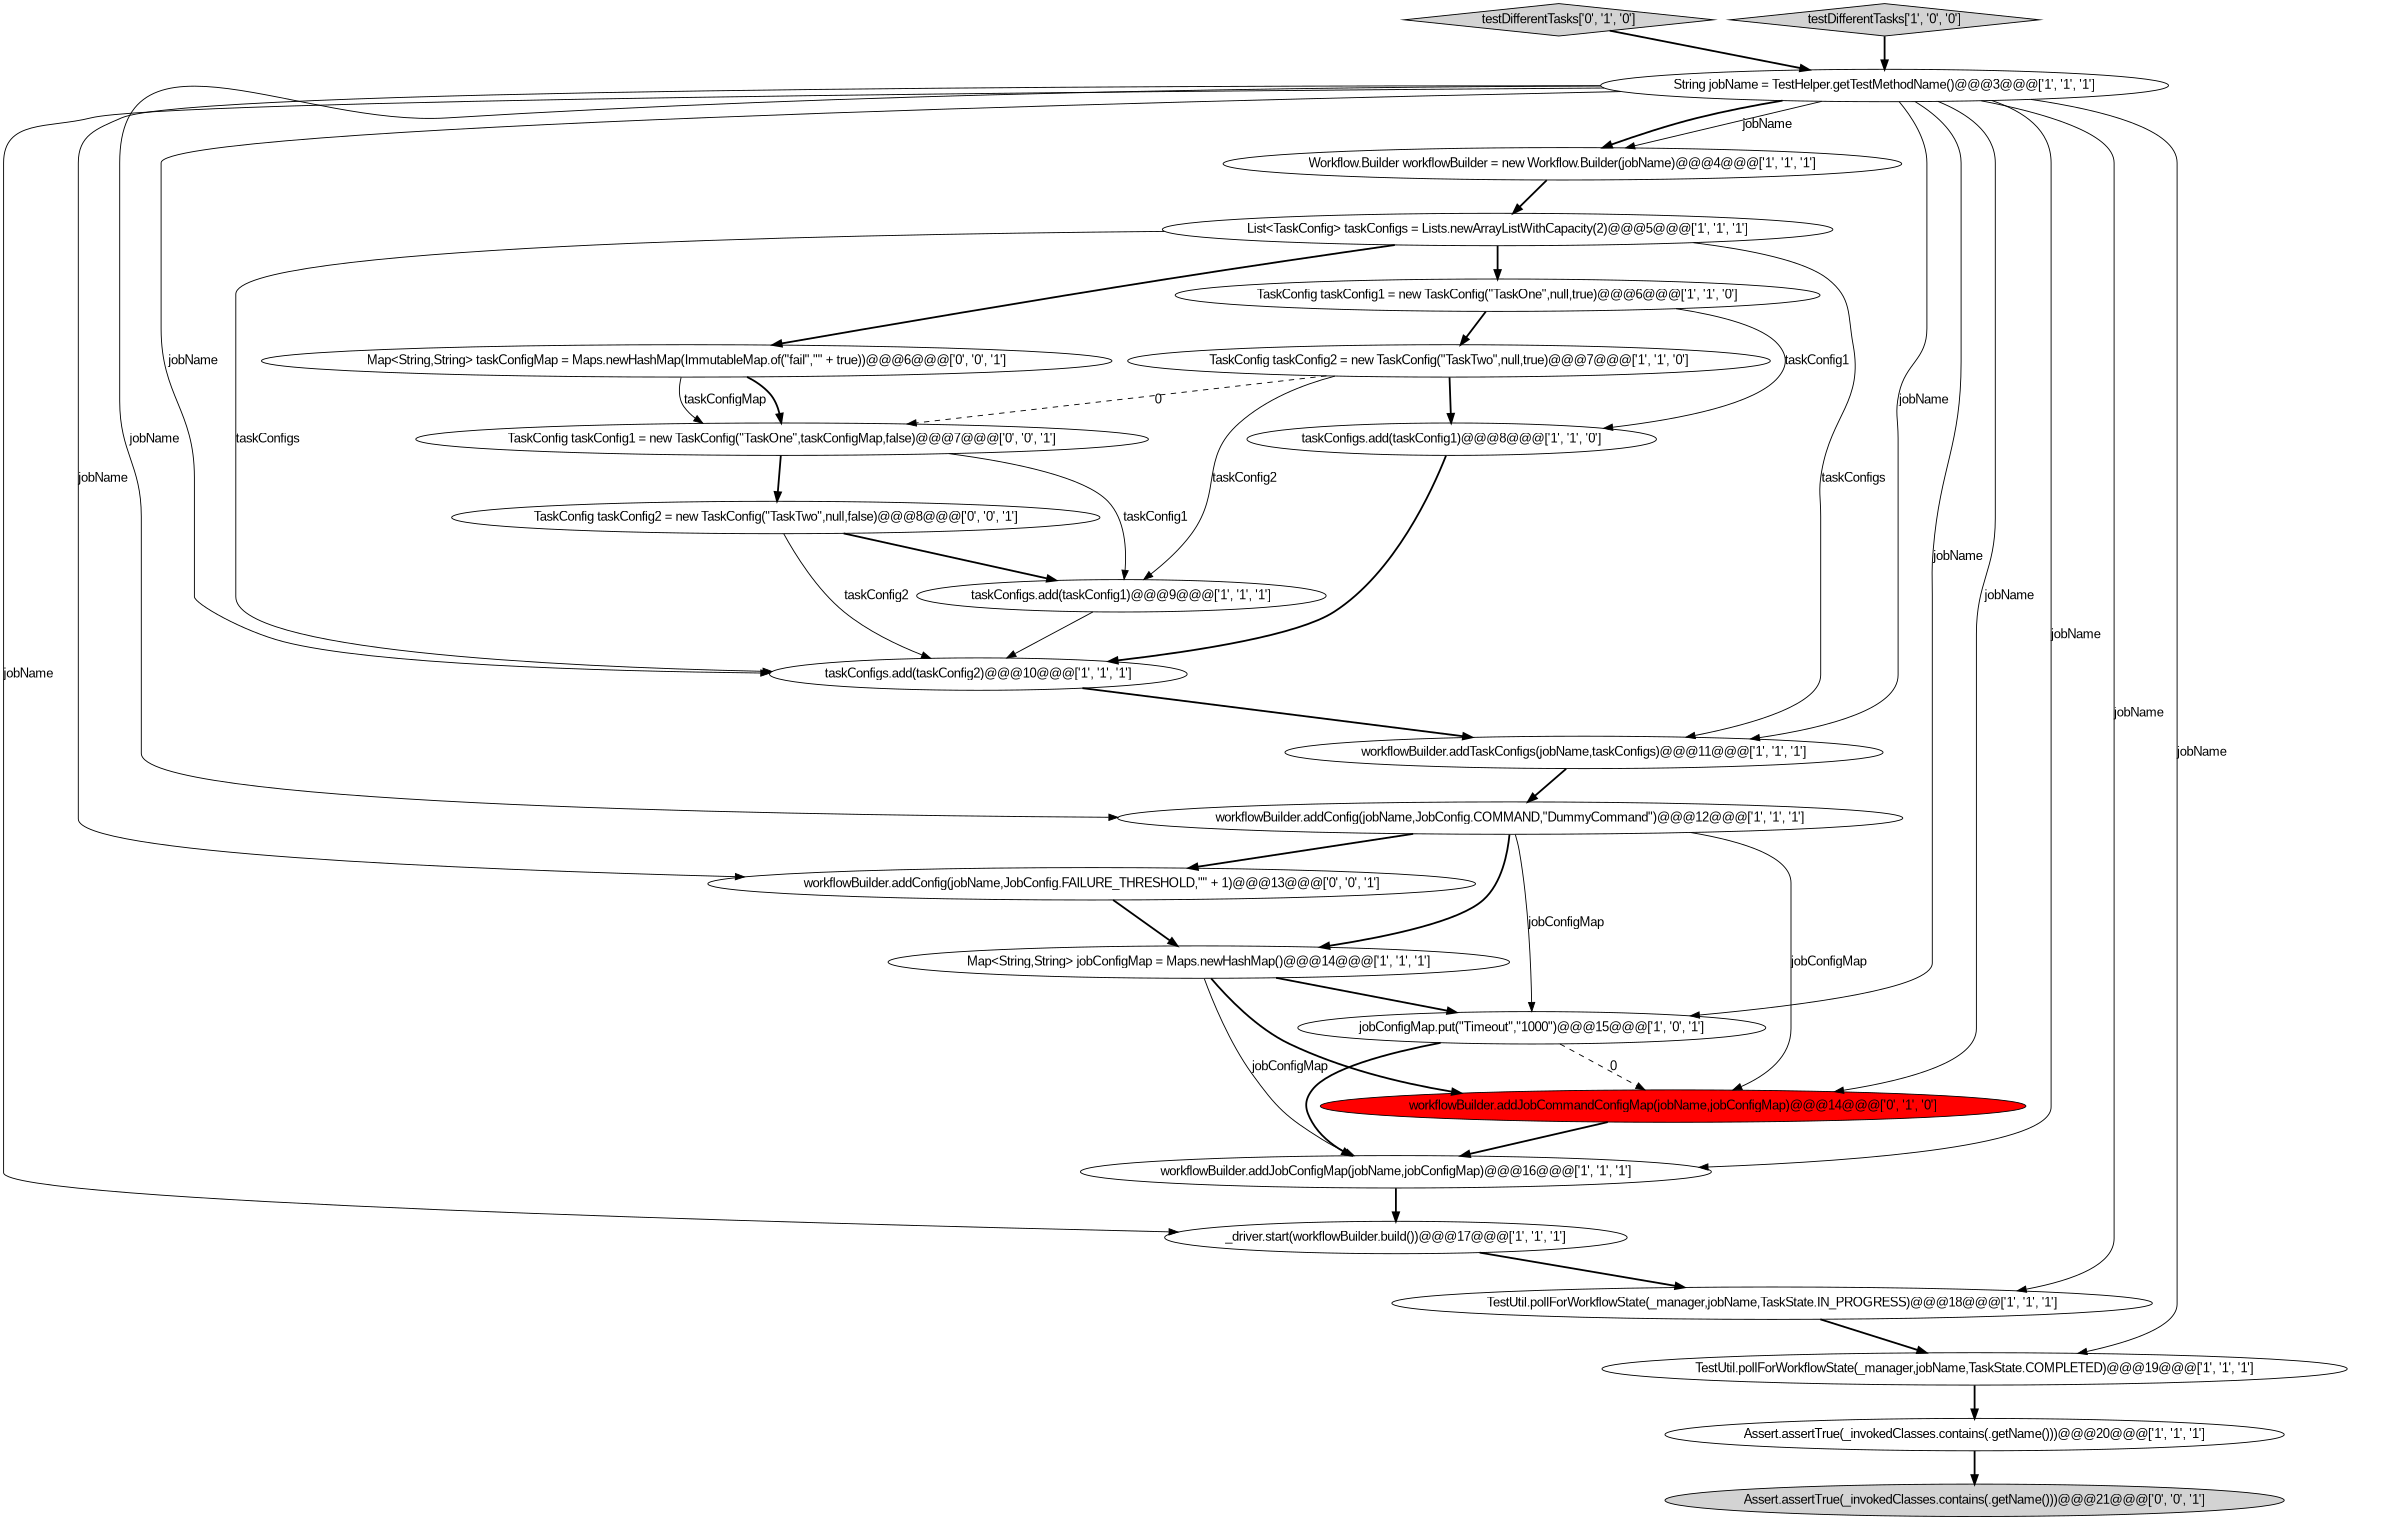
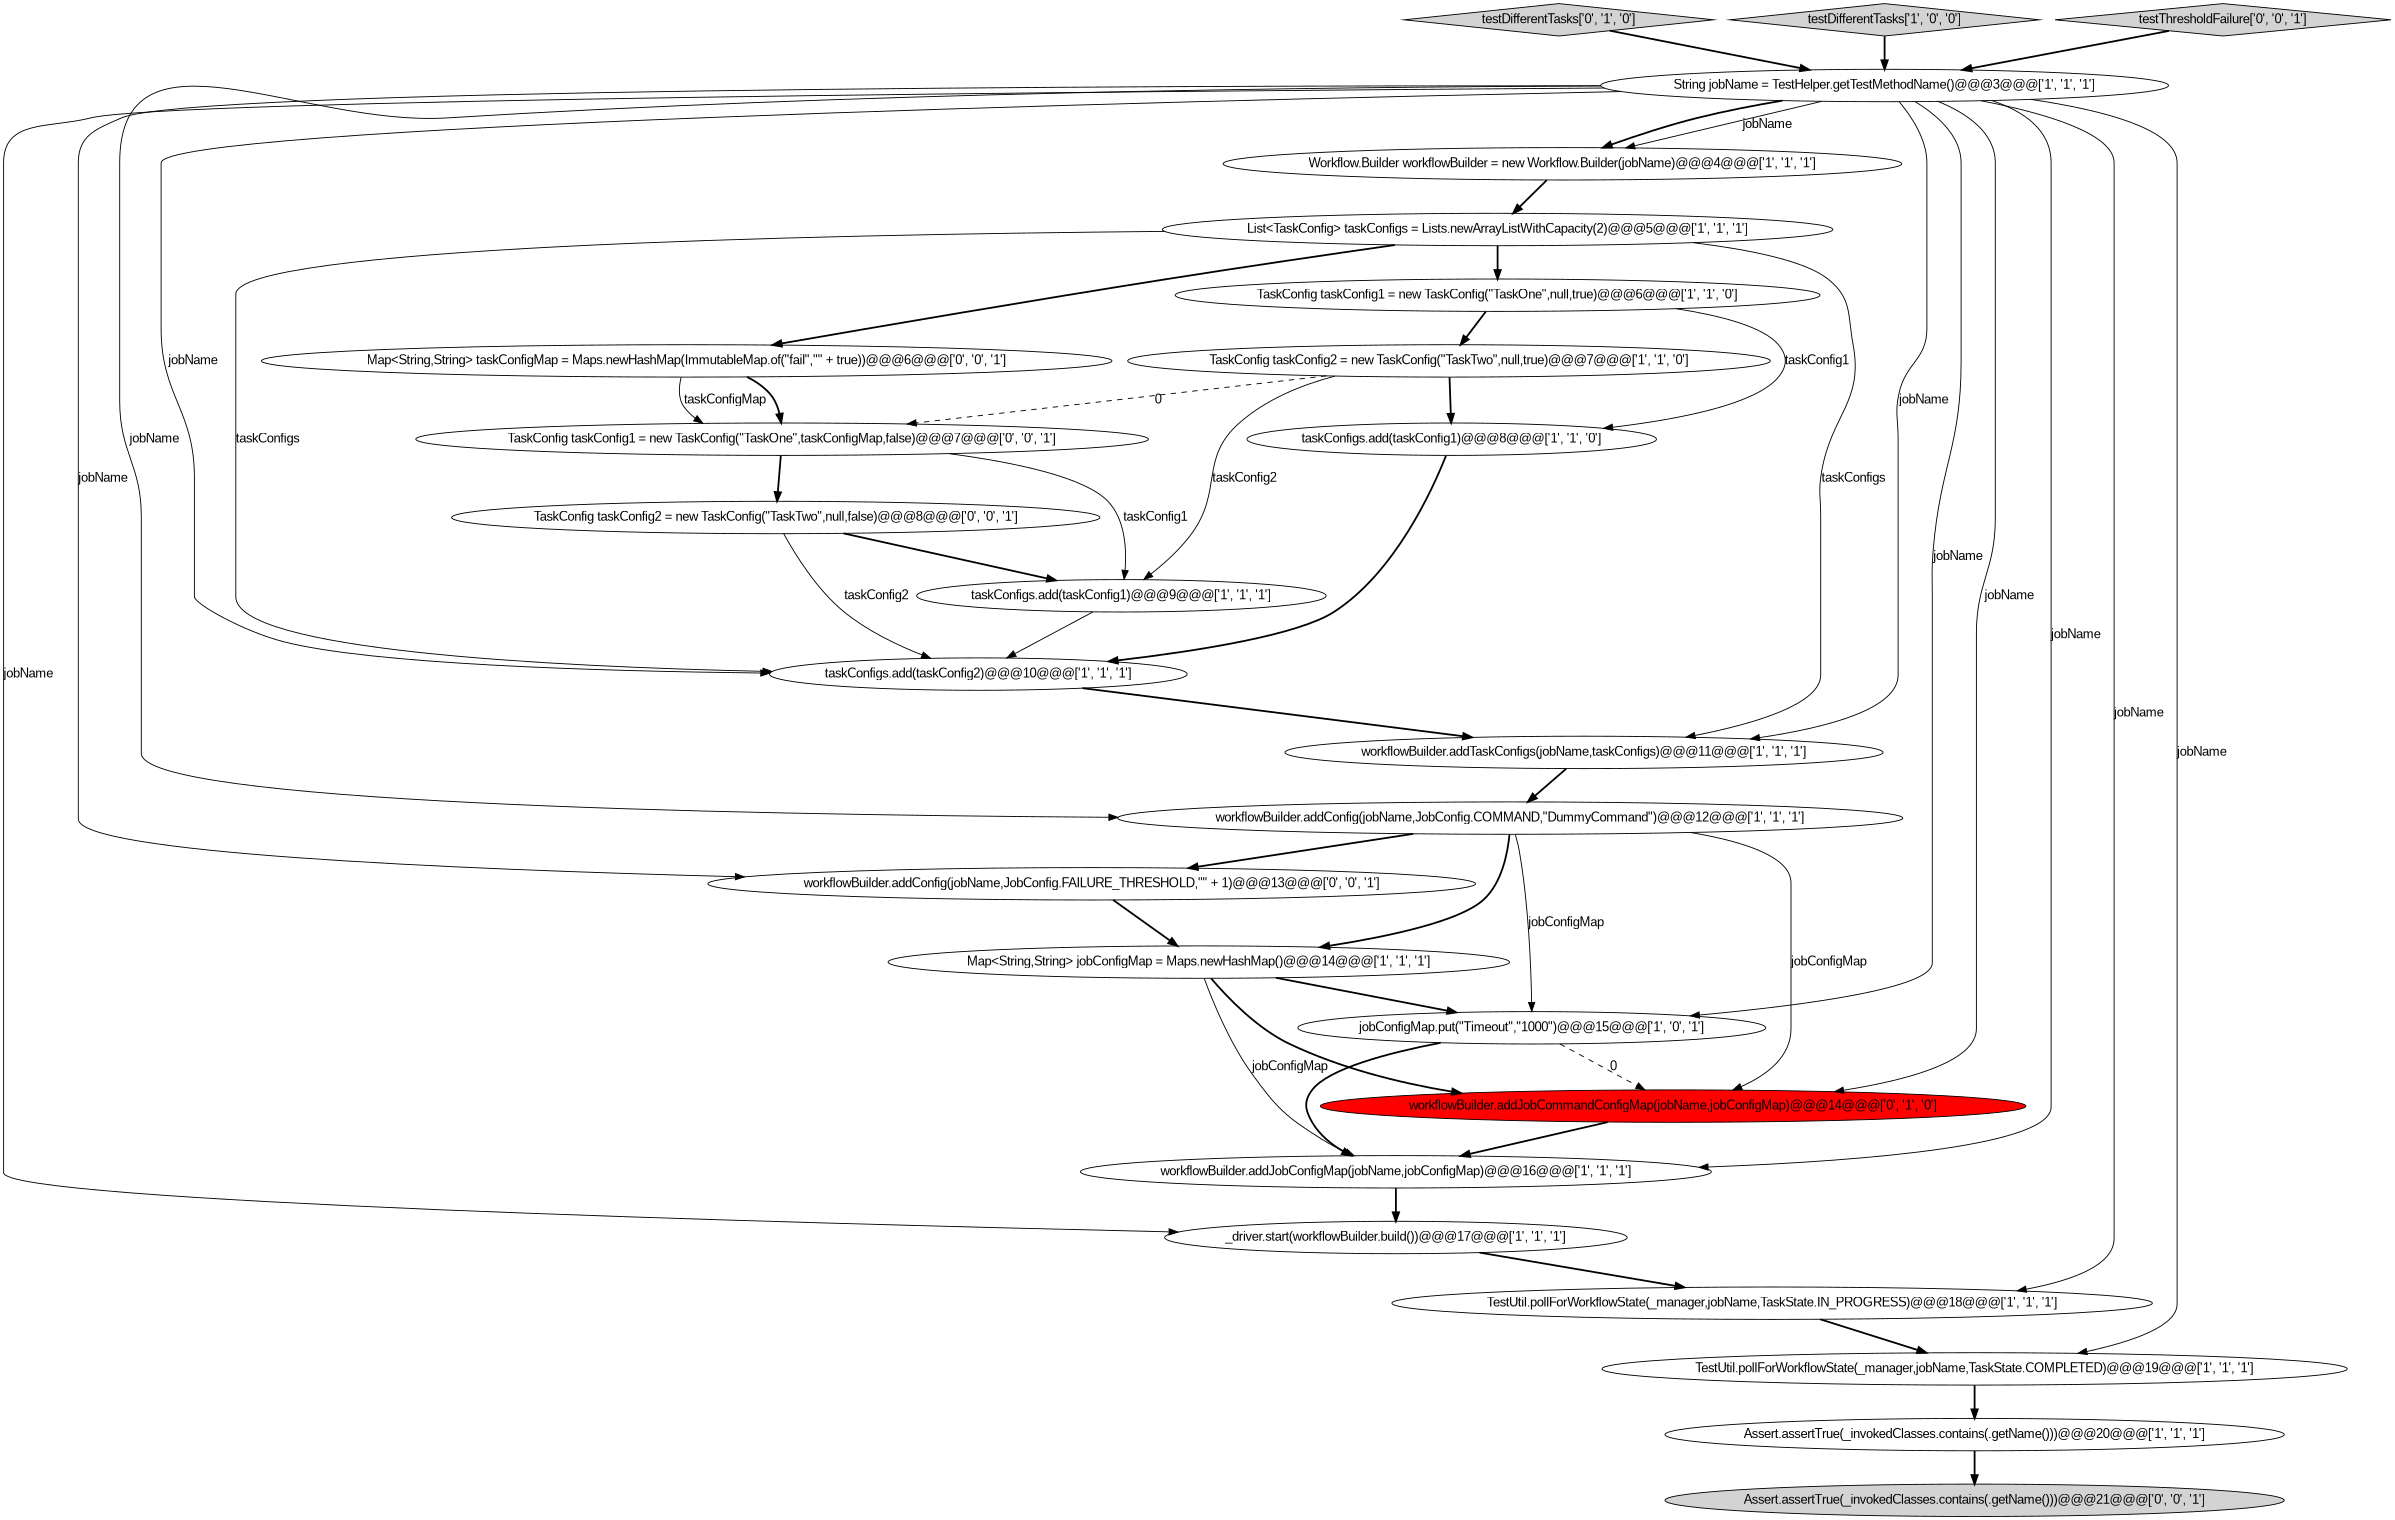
  digraph {
    fontname="Liberation Sans"
    node [fillcolor=white fontname="Liberation Sans" shape=ellipse style=filled]
    edge [fontname="Liberation Sans" style=bold]
    n1 [label="TaskConfig taskConfig1 = new TaskConfig(\"TaskOne\",taskConfigMap,false)@@@7@@@['0', '0', '1']"]
    n2 [label="taskConfigs.add(taskConfig1)@@@9@@@['1', '1', '1']"]
    n3 [label="TaskConfig taskConfig2 = new TaskConfig(\"TaskTwo\",null,false)@@@8@@@['0', '0', '1']"]
    n4 [label="taskConfigs.add(taskConfig2)@@@10@@@['1', '1', '1']"]
    n5 [label="Workflow.Builder workflowBuilder = new Workflow.Builder(jobName)@@@4@@@['1', '1', '1']"]
    n6 [label="List<TaskConfig> taskConfigs = Lists.newArrayListWithCapacity(2)@@@5@@@['1', '1', '1']"]
    n7 [label="workflowBuilder.addTaskConfigs(jobName,taskConfigs)@@@11@@@['1', '1', '1']"]
    n8 [label="TaskConfig taskConfig1 = new TaskConfig(\"TaskOne\",null,true)@@@6@@@['1', '1', '0']"]
    n9 [label="Map<String,String> taskConfigMap = Maps.newHashMap(ImmutableMap.of(\"fail\",\"\" + true))@@@6@@@['0', '0', '1']"]
    n10 [label="TestUtil.pollForWorkflowState(_manager,jobName,TaskState.COMPLETED)@@@19@@@['1', '1', '1']"]
    n11 [label="Assert.assertTrue(_invokedClasses.contains(.getName()))@@@20@@@['1', '1', '1']"]
    n12 [fillcolor=lightgray label="Assert.assertTrue(_invokedClasses.contains(.getName()))@@@21@@@['0', '0', '1']"]
    n13 [fillcolor=red label="workflowBuilder.addJobCommandConfigMap(jobName,jobConfigMap)@@@14@@@['0', '1', '0']"]
    n14 [label="workflowBuilder.addJobConfigMap(jobName,jobConfigMap)@@@16@@@['1', '1', '1']"]
    n15 [label="_driver.start(workflowBuilder.build())@@@17@@@['1', '1', '1']"]
    n16 [label="workflowBuilder.addConfig(jobName,JobConfig.COMMAND,\"DummyCommand\")@@@12@@@['1', '1', '1']"]
    n17 [label="jobConfigMap.put(\"Timeout\",\"1000\")@@@15@@@['1', '0', '1']"]
    n18 [label="TaskConfig taskConfig2 = new TaskConfig(\"TaskTwo\",null,true)@@@7@@@['1', '1', '0']"]
    n19 [label="taskConfigs.add(taskConfig1)@@@8@@@['1', '1', '0']"]
    n20 [label="TestUtil.pollForWorkflowState(_manager,jobName,TaskState.IN_PROGRESS)@@@18@@@['1', '1', '1']"]
    n21 [fillcolor=lightgray label="testDifferentTasks['0', '1', '0']" shape=diamond]
    n22 [label="String jobName = TestHelper.getTestMethodName()@@@3@@@['1', '1', '1']"]
    n23 [label="workflowBuilder.addConfig(jobName,JobConfig.FAILURE_THRESHOLD,\"\" + 1)@@@13@@@['0', '0', '1']"]
    n24 [label="Map<String,String> jobConfigMap = Maps.newHashMap()@@@14@@@['1', '1', '1']"]
    n25 [fillcolor=lightgray label="testDifferentTasks['1', '0', '0']" shape=diamond]
+   n26 [fillcolor=lightgray label="testThresholdFailure['0', '0', '1']" shape=diamond]
    n1 -> n2 [label=taskConfig1 style=solid]
    n1 -> n3
    n2 -> n4 [style=solid]
    n3 -> n2
    n3 -> n4 [label=taskConfig2 style=solid]
    n4 -> n7
    n5 -> n6
    n6 -> n4 [label=taskConfigs style=solid]
    n6 -> n7 [label=taskConfigs style=solid]
    n6 -> n8
    n6 -> n9
    n7 -> n16
    n8 -> n18
    n8 -> n19 [label=taskConfig1 style=solid]
    n9 -> n1
    n9 -> n1 [label=taskConfigMap style=solid]
    n10 -> n11
    n11 -> n12
    n13 -> n14
    n14 -> n15
    n15 -> n20
    n16 -> n13 [label=jobConfigMap style=solid]
    n16 -> n17 [label=jobConfigMap style=solid]
    n16 -> n23
    n16 -> n24
    n17 -> n13 [label=0 style=dashed]
    n17 -> n14
    n18 -> n1 [label=0 style=dashed]
    n18 -> n2 [label=taskConfig2 style=solid]
    n18 -> n19
    n19 -> n4
    n20 -> n10
    n21 -> n22
    n22 -> n4 [label=jobName style=solid]
    n22 -> n5
    n22 -> n5 [label=jobName style=solid]
    n22 -> n7 [label=jobName style=solid]
    n22 -> n10 [label=jobName style=solid]
    n22 -> n13 [label=jobName style=solid]
    n22 -> n14 [label=jobName style=solid]
    n22 -> n15 [label=jobName style=solid]
    n22 -> n16 [label=jobName style=solid]
    n22 -> n17 [label=jobName style=solid]
    n22 -> n20 [label=jobName style=solid]
    n22 -> n23 [label=jobName style=solid]
    n23 -> n24
    n24 -> n13
    n24 -> n14 [label=jobConfigMap style=solid]
    n24 -> n17
    n25 -> n22
+   n26 -> n22
  }
